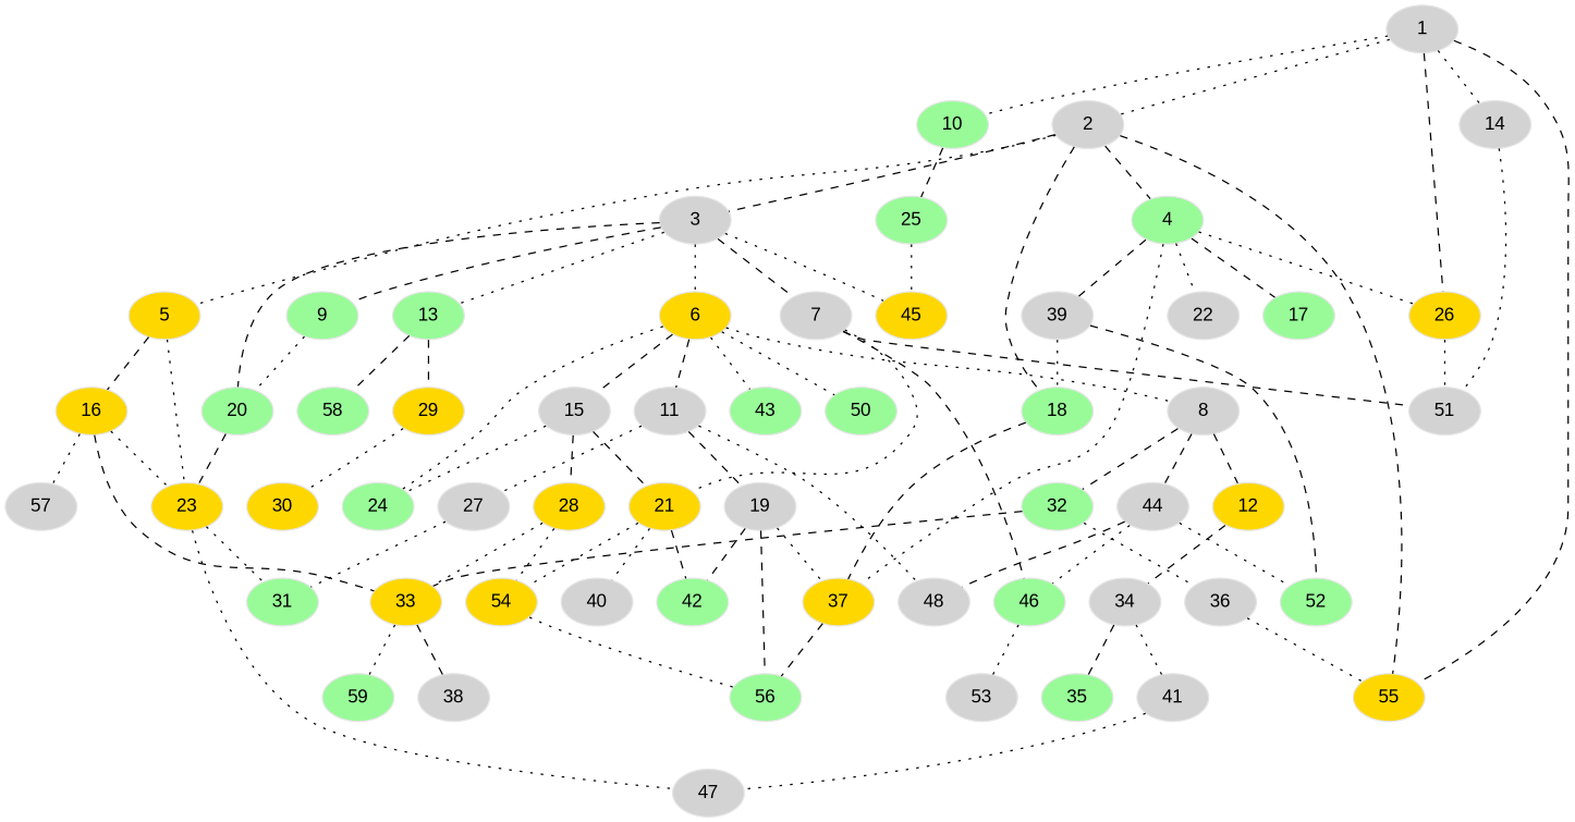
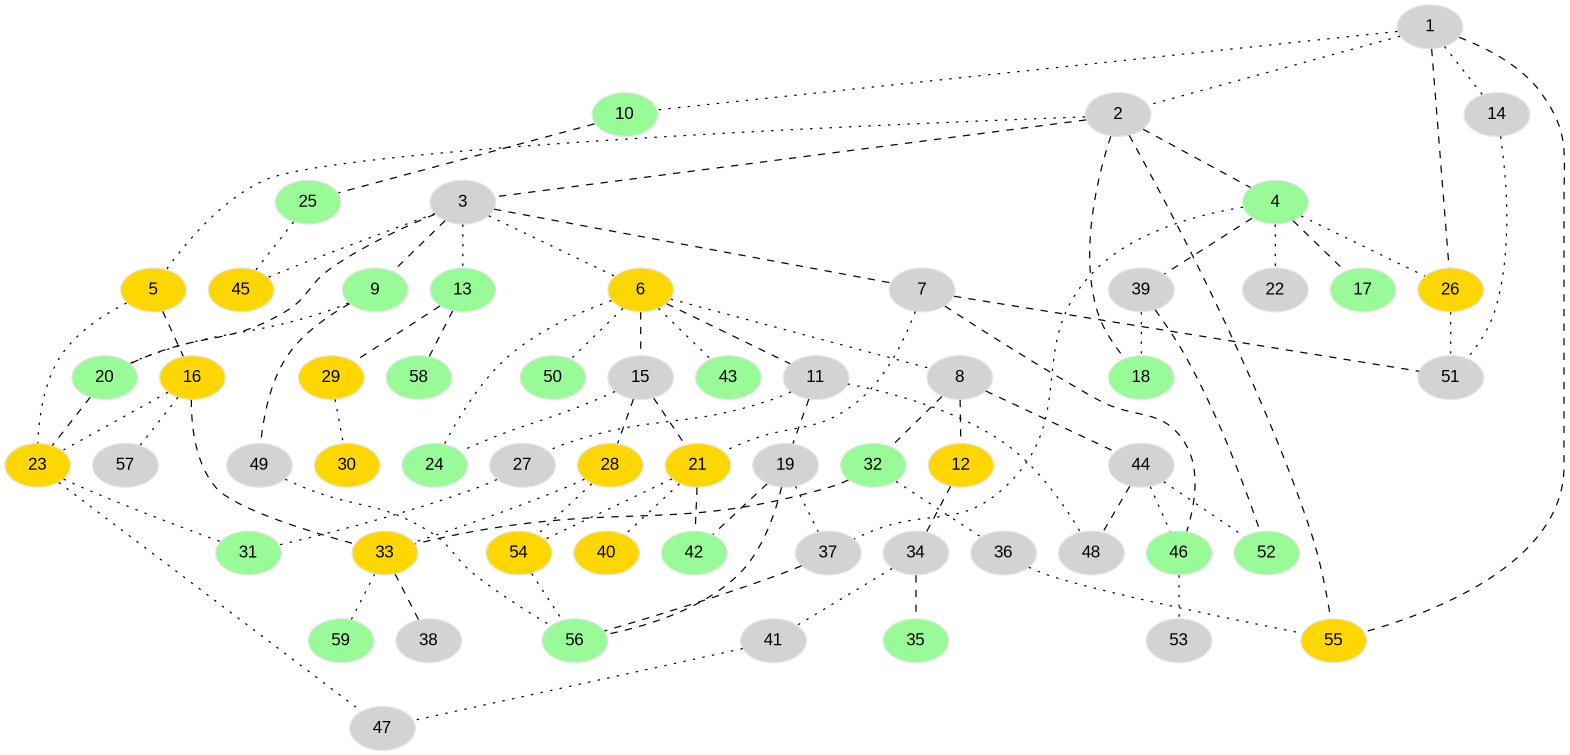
  graph {
    fontname="Liberation Sans"
    node [color=gray90 fillcolor=lightgrey fontname="Liberation Sans" style=filled]
    edge [fontname="Liberation Sans" style=dotted]
    1
    2
    10 [fillcolor=palegreen]
    14
    26 [fillcolor=gold]
    55 [fillcolor=gold]
    3
    4 [fillcolor=palegreen]
    5 [fillcolor=gold]
    18 [fillcolor=palegreen]
    25 [fillcolor=palegreen]
    51
    6 [fillcolor=gold]
    7
    9 [fillcolor=palegreen]
    13 [fillcolor=palegreen]
    20 [fillcolor=palegreen]
    45 [fillcolor=gold]
    17 [fillcolor=palegreen]
    22
-   37 [fillcolor=gold]
+   37
    39
    16 [fillcolor=gold]
    23 [fillcolor=gold]
    8
    11
    15
    24 [fillcolor=palegreen]
    43 [fillcolor=palegreen]
    50 [fillcolor=palegreen]
    21 [fillcolor=gold]
    46 [fillcolor=palegreen]
+   49
    29 [fillcolor=gold]
    58 [fillcolor=palegreen]
    56 [fillcolor=palegreen]
    52 [fillcolor=palegreen]
    33 [fillcolor=gold]
    57
    31 [fillcolor=palegreen]
    47
    12 [fillcolor=gold]
    32 [fillcolor=palegreen]
    44
    19
    27
    48
    28 [fillcolor=gold]
    42 [fillcolor=palegreen]
-   40
+   40 [fillcolor=gold]
    54 [fillcolor=gold]
    53
    34
    36
    35 [fillcolor=palegreen]
    41
    30 [fillcolor=gold]
    38
    59 [fillcolor=palegreen]
    1 -- 2
    1 -- 10
    1 -- 14
    1 -- 26 [style=dashed]
    1 -- 55 [style=dashed]
    2 -- 55 [style=dashed]
    2 -- 3 [style=dashed]
    2 -- 4 [style=dashed]
    2 -- 5
    2 -- 18 [style=dashed]
    10 -- 25 [style=dashed]
    14 -- 51
    26 -- 51
    3 -- 6
    3 -- 7 [style=dashed]
    3 -- 9 [style=dashed]
    3 -- 13
    3 -- 20 [style=dashed]
    3 -- 45
    4 -- 26
    4 -- 17 [style=dashed]
    4 -- 22
    4 -- 37
    4 -- 39 [style=dashed]
    5 -- 16 [style=dashed]
    5 -- 23
-   18 -- 37 [style=dashed]
    25 -- 45
    6 -- 8
    6 -- 11 [style=dashed]
    6 -- 15 [style=dashed]
    6 -- 24
    6 -- 43
    6 -- 50
    7 -- 51 [style=dashed]
    7 -- 21
    7 -- 46 [style=dashed]
    9 -- 20
+   9 -- 49 [style=dashed]
    13 -- 29 [style=dashed]
    13 -- 58 [style=dashed]
    20 -- 23 [style=dashed]
    37 -- 56 [style=dashed]
    39 -- 18
    39 -- 52 [style=dashed]
    16 -- 23
    16 -- 33 [style=dashed]
    16 -- 57
    23 -- 31
    23 -- 47
    8 -- 12 [style=dashed]
    8 -- 32 [style=dashed]
    8 -- 44 [style=dashed]
    11 -- 19 [style=dashed]
    11 -- 27
    11 -- 48
    15 -- 24
    15 -- 21 [style=dashed]
    15 -- 28 [style=dashed]
    21 -- 42 [style=dashed]
    21 -- 40
    21 -- 54
    46 -- 53
+   49 -- 56
    29 -- 30
    33 -- 38 [style=dashed]
    33 -- 59
    12 -- 34 [style=dashed]
    32 -- 33 [style=dashed]
    32 -- 36
    44 -- 46
    44 -- 52
    44 -- 48 [style=dashed]
    19 -- 37
    19 -- 56 [style=dashed]
    19 -- 42 [style=dashed]
    27 -- 31
    28 -- 33
    28 -- 54
    54 -- 56
    34 -- 35 [style=dashed]
    34 -- 41
    36 -- 55
    41 -- 47
  }
